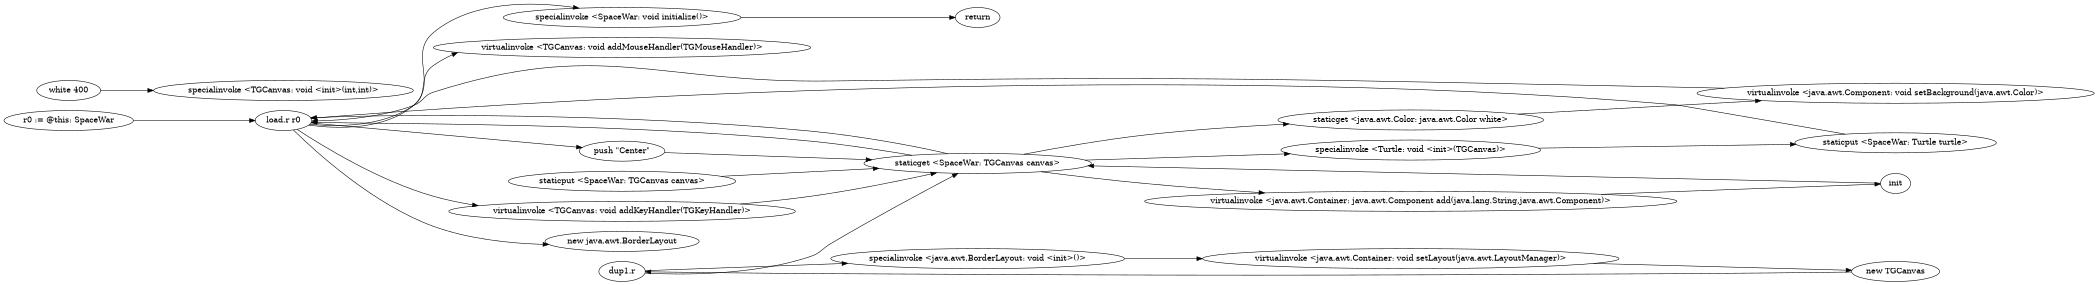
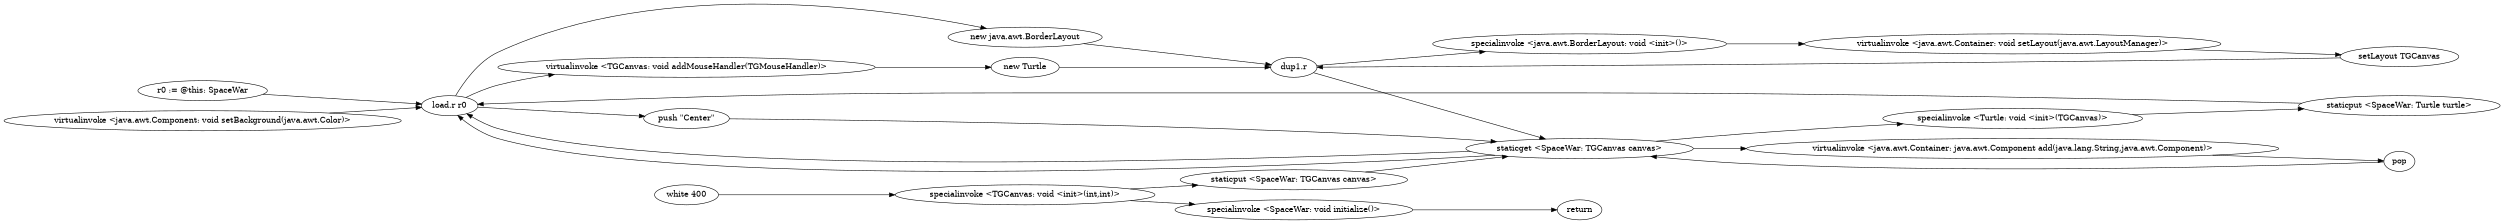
  digraph {
    rankdir=LR
    "r0 := @this: SpaceWar"
    "load.r r0"
    "new java.awt.BorderLayout"
    "push \"Center\""
-   "virtualinvoke <TGCanvas: void addKeyHandler(TGKeyHandler)>"
    "virtualinvoke <TGCanvas: void addMouseHandler(TGMouseHandler)>"
    "specialinvoke <SpaceWar: void initialize()>"
    "dup1.r"
    "staticget <SpaceWar: TGCanvas canvas>"
+   "new Turtle"
    return
    "specialinvoke <java.awt.BorderLayout: void <init>()>"
    "virtualinvoke <java.awt.Container: void setLayout(java.awt.LayoutManager)>"
-   "staticget <java.awt.Color: java.awt.Color white>"
    "virtualinvoke <java.awt.Container: java.awt.Component add(java.lang.String,java.awt.Component)>"
    "specialinvoke <Turtle: void <init>(TGCanvas)>"
-   "new TGCanvas"
+   "new TGCanvas" [label="setLayout TGCanvas"]
    n18 [label="white 400"]
    "specialinvoke <TGCanvas: void <init>(int,int)>"
    "staticput <SpaceWar: TGCanvas canvas>"
    "virtualinvoke <java.awt.Component: void setBackground(java.awt.Color)>"
-   pop [label=init]
+   pop
    "staticput <SpaceWar: Turtle turtle>"
    "r0 := @this: SpaceWar" -> "load.r r0"
    "load.r r0" -> "new java.awt.BorderLayout"
    "load.r r0" -> "push \"Center\""
-   "load.r r0" -> "virtualinvoke <TGCanvas: void addKeyHandler(TGKeyHandler)>"
    "load.r r0" -> "virtualinvoke <TGCanvas: void addMouseHandler(TGMouseHandler)>"
-   "load.r r0" -> "specialinvoke <SpaceWar: void initialize()>"
+   "specialinvoke <TGCanvas: void <init>(int,int)>" -> "specialinvoke <SpaceWar: void initialize()>"
+   "new java.awt.BorderLayout" -> "dup1.r"
    "push \"Center\"" -> "staticget <SpaceWar: TGCanvas canvas>"
-   "virtualinvoke <TGCanvas: void addKeyHandler(TGKeyHandler)>" -> "staticget <SpaceWar: TGCanvas canvas>"
+   "virtualinvoke <TGCanvas: void addMouseHandler(TGMouseHandler)>" -> "new Turtle"
    "specialinvoke <SpaceWar: void initialize()>" -> return
    "dup1.r" -> "staticget <SpaceWar: TGCanvas canvas>"
    "dup1.r" -> "specialinvoke <java.awt.BorderLayout: void <init>()>"
    "staticget <SpaceWar: TGCanvas canvas>" -> "load.r r0"
    "staticget <SpaceWar: TGCanvas canvas>" -> "load.r r0"
-   "staticget <SpaceWar: TGCanvas canvas>" -> "staticget <java.awt.Color: java.awt.Color white>"
    "staticget <SpaceWar: TGCanvas canvas>" -> "virtualinvoke <java.awt.Container: java.awt.Component add(java.lang.String,java.awt.Component)>"
    "staticget <SpaceWar: TGCanvas canvas>" -> "specialinvoke <Turtle: void <init>(TGCanvas)>"
+   "new Turtle" -> "dup1.r"
    "specialinvoke <java.awt.BorderLayout: void <init>()>" -> "virtualinvoke <java.awt.Container: void setLayout(java.awt.LayoutManager)>"
    "virtualinvoke <java.awt.Container: void setLayout(java.awt.LayoutManager)>" -> "new TGCanvas"
-   "staticget <java.awt.Color: java.awt.Color white>" -> "virtualinvoke <java.awt.Component: void setBackground(java.awt.Color)>"
    "virtualinvoke <java.awt.Container: java.awt.Component add(java.lang.String,java.awt.Component)>" -> pop
    "specialinvoke <Turtle: void <init>(TGCanvas)>" -> "staticput <SpaceWar: Turtle turtle>"
    "new TGCanvas" -> "dup1.r"
    n18 -> "specialinvoke <TGCanvas: void <init>(int,int)>"
+   "specialinvoke <TGCanvas: void <init>(int,int)>" -> "staticput <SpaceWar: TGCanvas canvas>"
    "staticput <SpaceWar: TGCanvas canvas>" -> "staticget <SpaceWar: TGCanvas canvas>"
    "virtualinvoke <java.awt.Component: void setBackground(java.awt.Color)>" -> "load.r r0"
    pop -> "staticget <SpaceWar: TGCanvas canvas>"
    "staticput <SpaceWar: Turtle turtle>" -> "load.r r0"
  }
